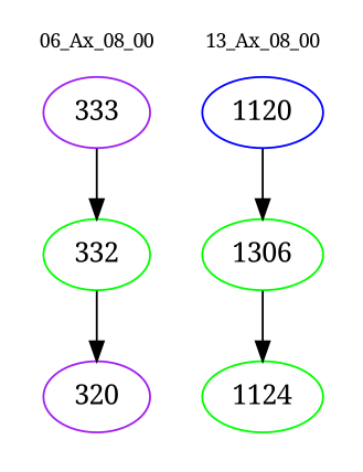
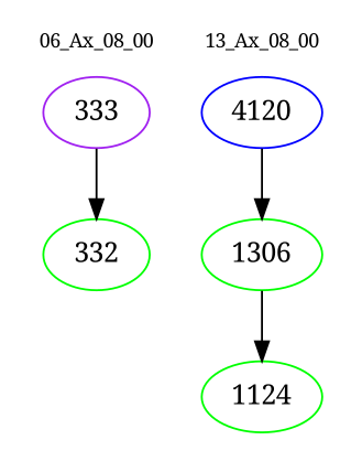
  digraph {
    fontname="Noto Serif"
    node [color=green fontname="Noto Serif"]
    edge [color=black fontname="Noto Serif"]
    n1 [color=purple label=333]
    n2 [label=332]
-   n3 [color=purple label=320]
-   n4 [color=blue label=1120]
+   n4 [color=blue label=4120]
    n5 [label=1306]
    n6 [label=1124]
    subgraph cluster_1 {
      color=white
      fontsize=10
      label="06_Ax_08_00"
      n1
      n2
-     n3
    }
    subgraph cluster_2 {
      color=white
      fontsize=10
      label="13_Ax_08_00"
      n4
      n5
      n6
    }
    n1 -> n2
-   n2 -> n3
    n4 -> n5
    n5 -> n6
  }
